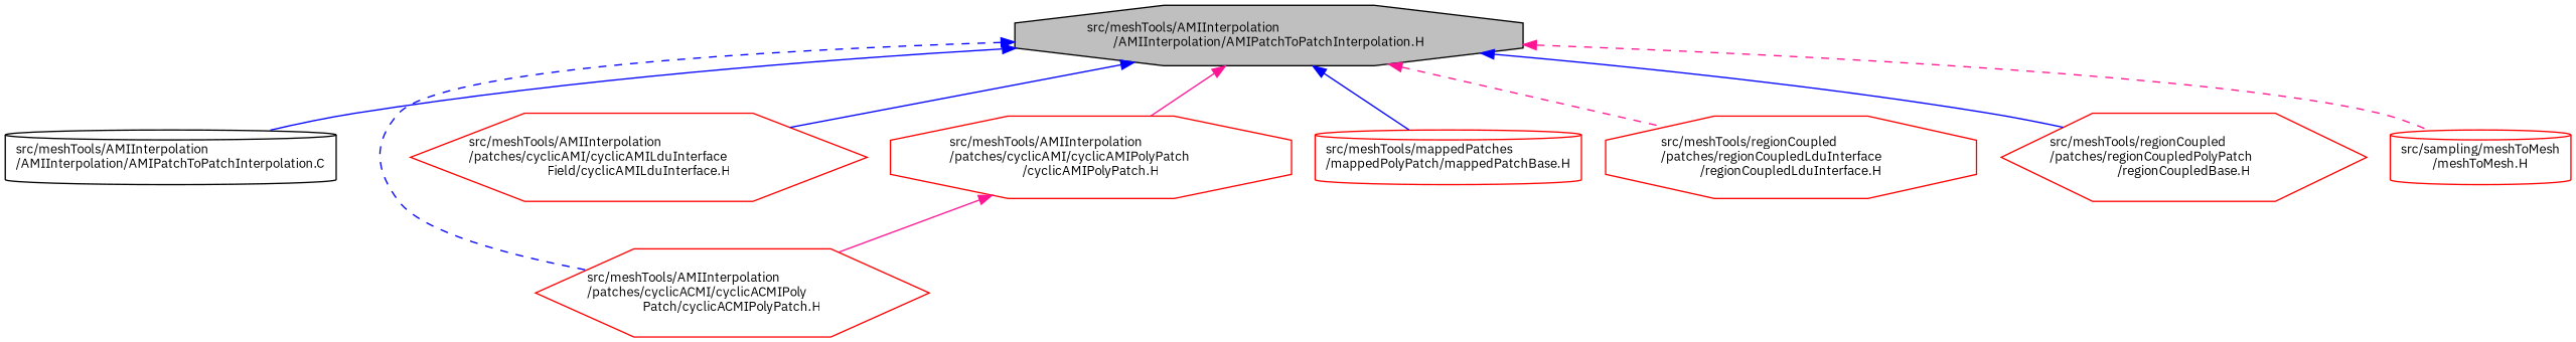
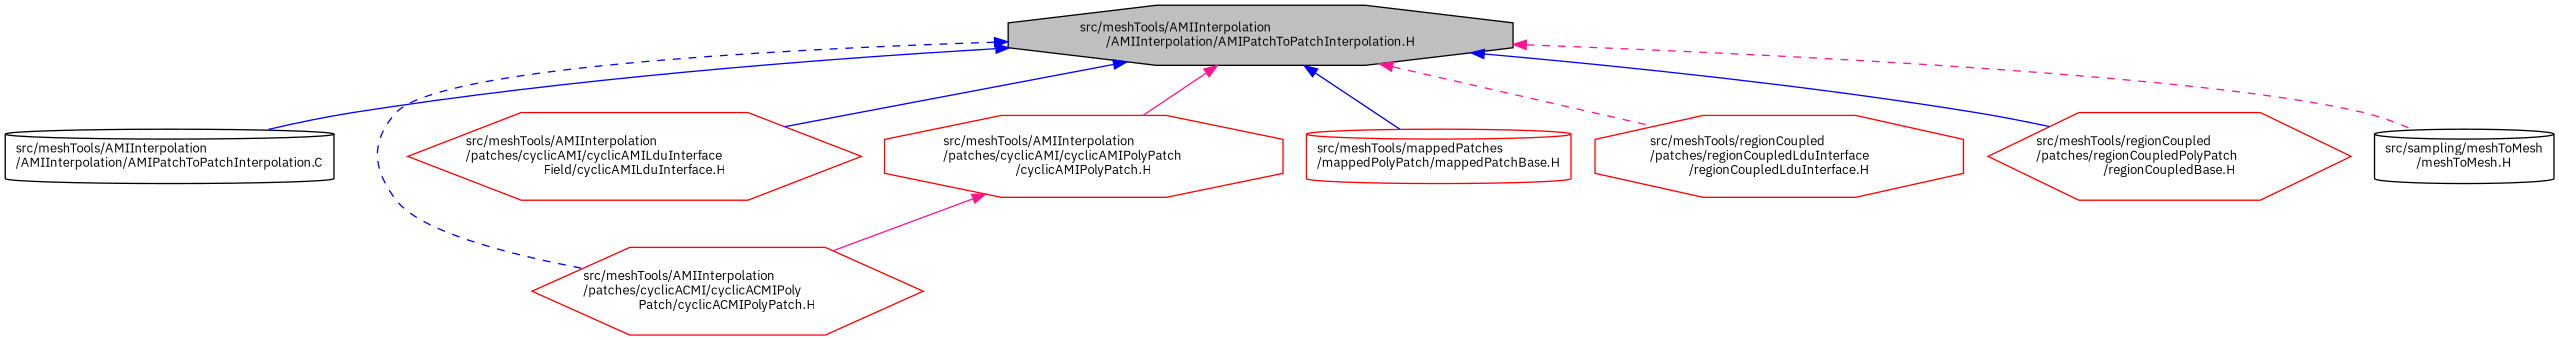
  digraph {
    fontname="IBM Plex Sans"
    node [color=red fontname="IBM Plex Sans" fontsize=10 shape=octagon]
    edge [color=blue dir=back fontname="IBM Plex Sans" fontsize=10 labelfontname=Helvetica labelfontsize=10 style=solid]
    n1 [color=black fillcolor=grey75 fontcolor=black height=0.2 label="src/meshTools/AMIInterpolation\l/AMIInterpolation/AMIPatchToPatchInterpolation.H" style=filled width=0.4]
    n2 [color=black height=0.2 label="src/meshTools/AMIInterpolation\l/AMIInterpolation/AMIPatchToPatchInterpolation.C" shape=cylinder width=0.4]
    n3 [height=0.2 label="src/meshTools/AMIInterpolation\l/patches/cyclicACMI/cyclicACMIPoly\lPatch/cyclicACMIPolyPatch.H" shape=hexagon width=0.4]
    n4 [height=0.2 label="src/meshTools/AMIInterpolation\l/patches/cyclicAMI/cyclicAMILduInterface\lField/cyclicAMILduInterface.H" shape=hexagon width=0.4]
    n5 [height=0.2 label="src/meshTools/AMIInterpolation\l/patches/cyclicAMI/cyclicAMIPolyPatch\l/cyclicAMIPolyPatch.H" width=0.4]
    n6 [height=0.2 label="src/meshTools/mappedPatches\l/mappedPolyPatch/mappedPatchBase.H" shape=cylinder width=0.4]
    n7 [height=0.2 label="src/meshTools/regionCoupled\l/patches/regionCoupledLduInterface\l/regionCoupledLduInterface.H" width=0.4]
    n8 [height=0.2 label="src/meshTools/regionCoupled\l/patches/regionCoupledPolyPatch\l/regionCoupledBase.H" shape=hexagon width=0.4]
-   n9 [height=0.2 label="src/sampling/meshToMesh\l/meshToMesh.H" shape=cylinder width=0.4]
+   n9 [color=black height=0.2 label="src/sampling/meshToMesh\l/meshToMesh.H" shape=cylinder width=0.4]
    n1 -> n2
    n1 -> n3 [style=dashed]
    n1 -> n4
    n1 -> n5 [color=deeppink]
    n1 -> n6
    n1 -> n7 [color=deeppink style=dashed]
    n1 -> n8
    n1 -> n9 [color=deeppink style=dashed]
    n5 -> n3 [color=deeppink]
  }
